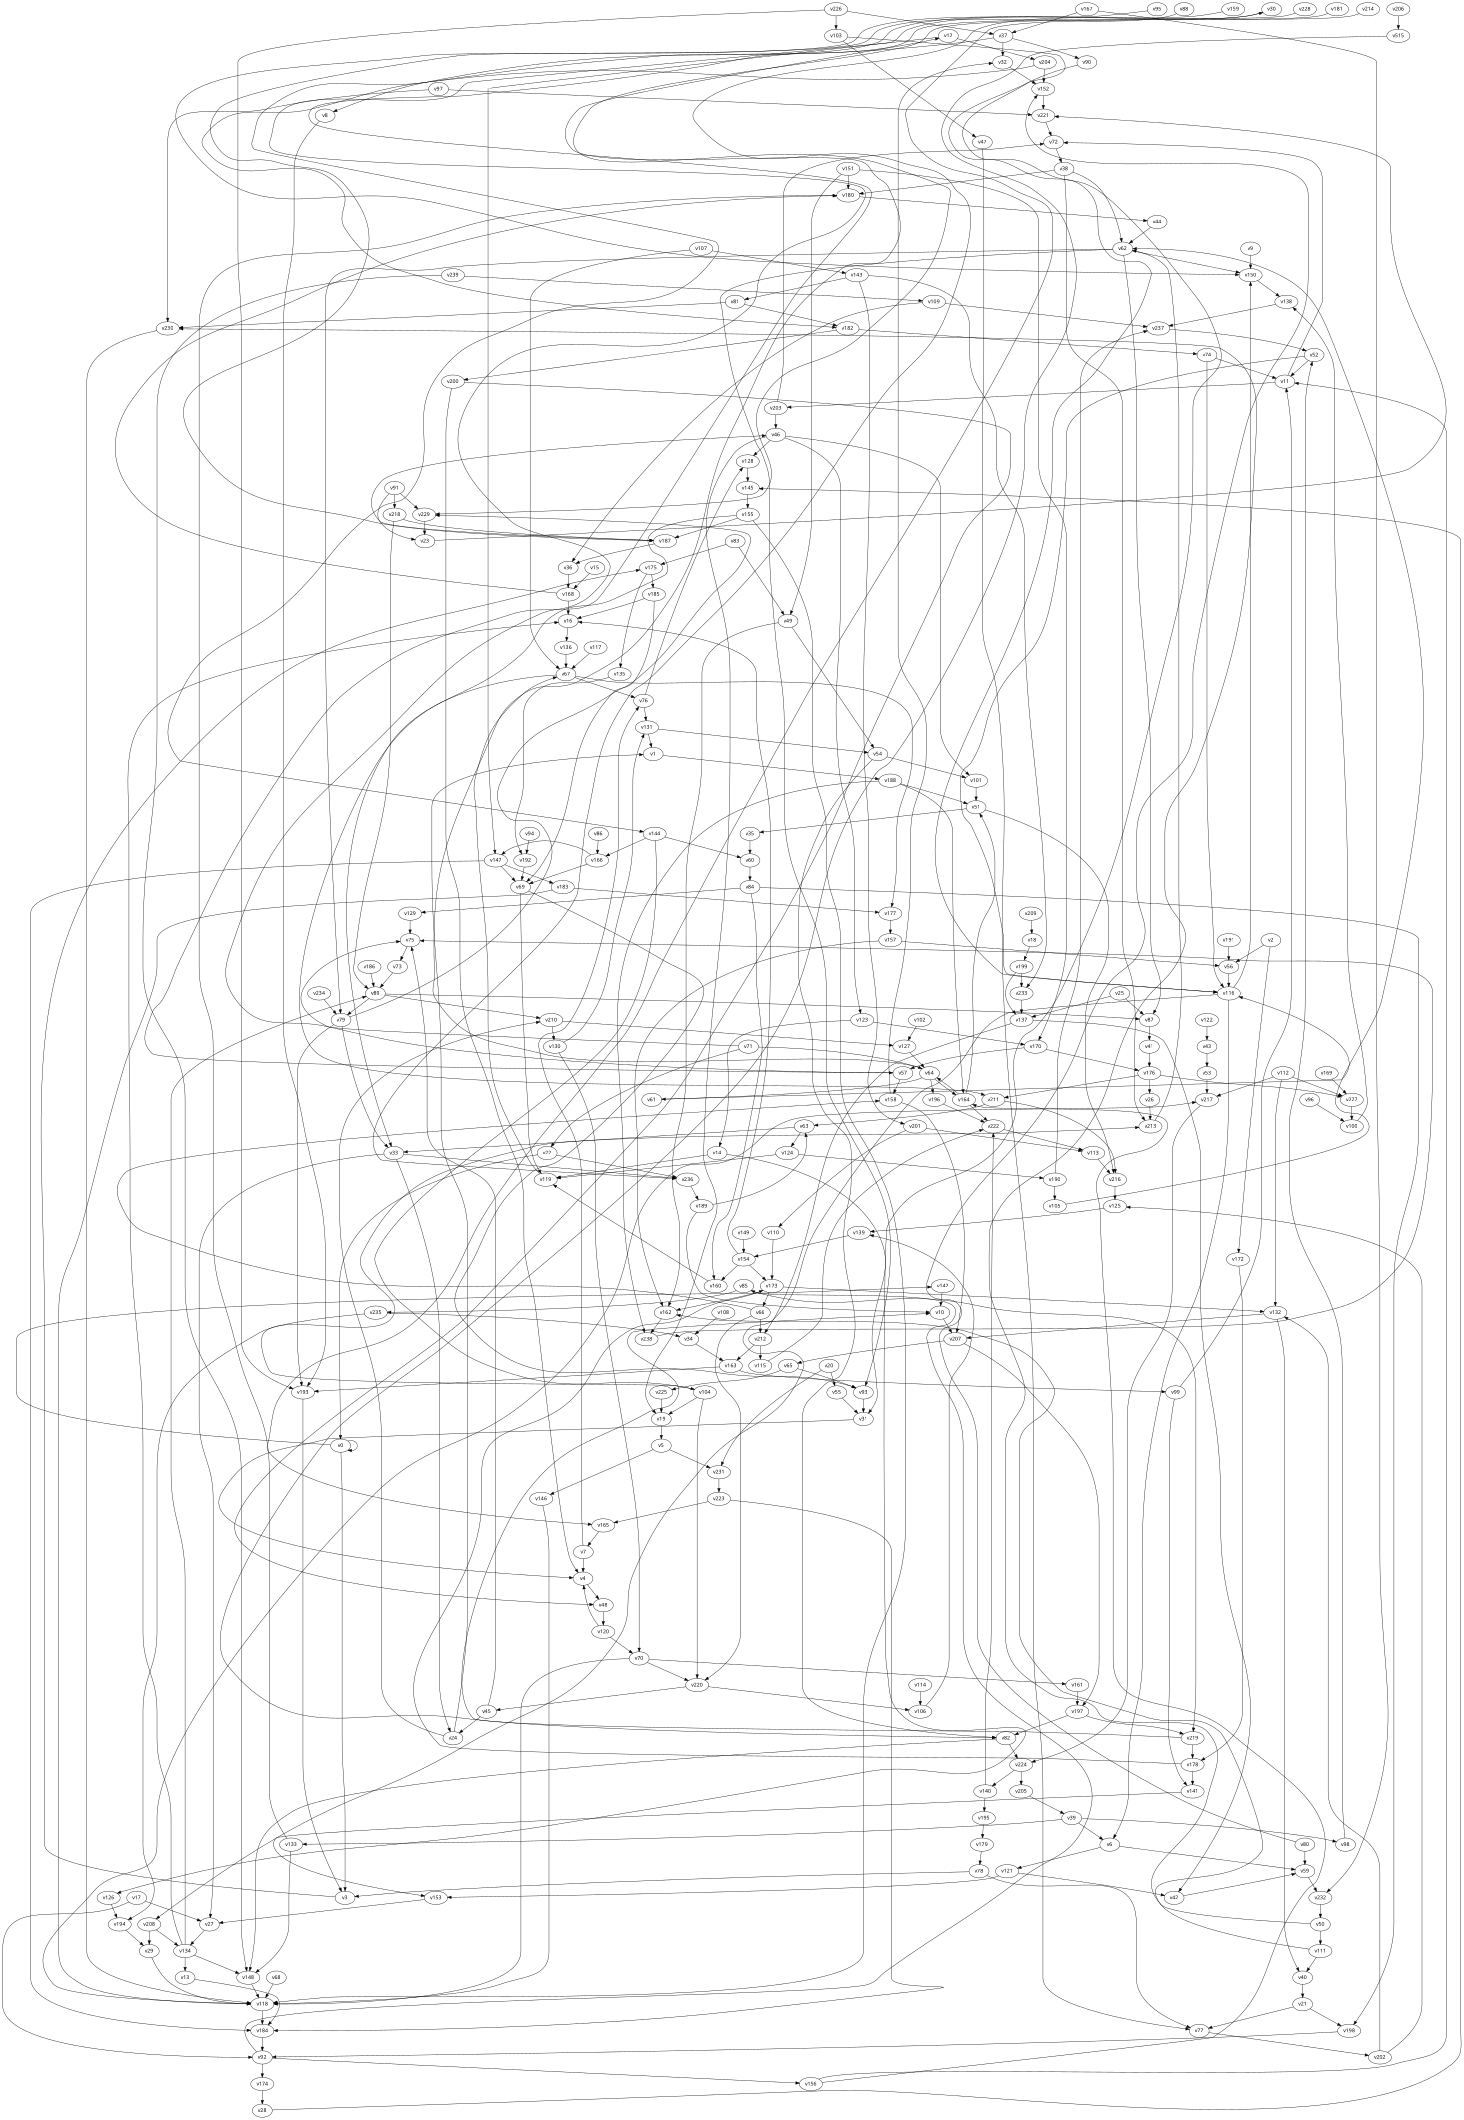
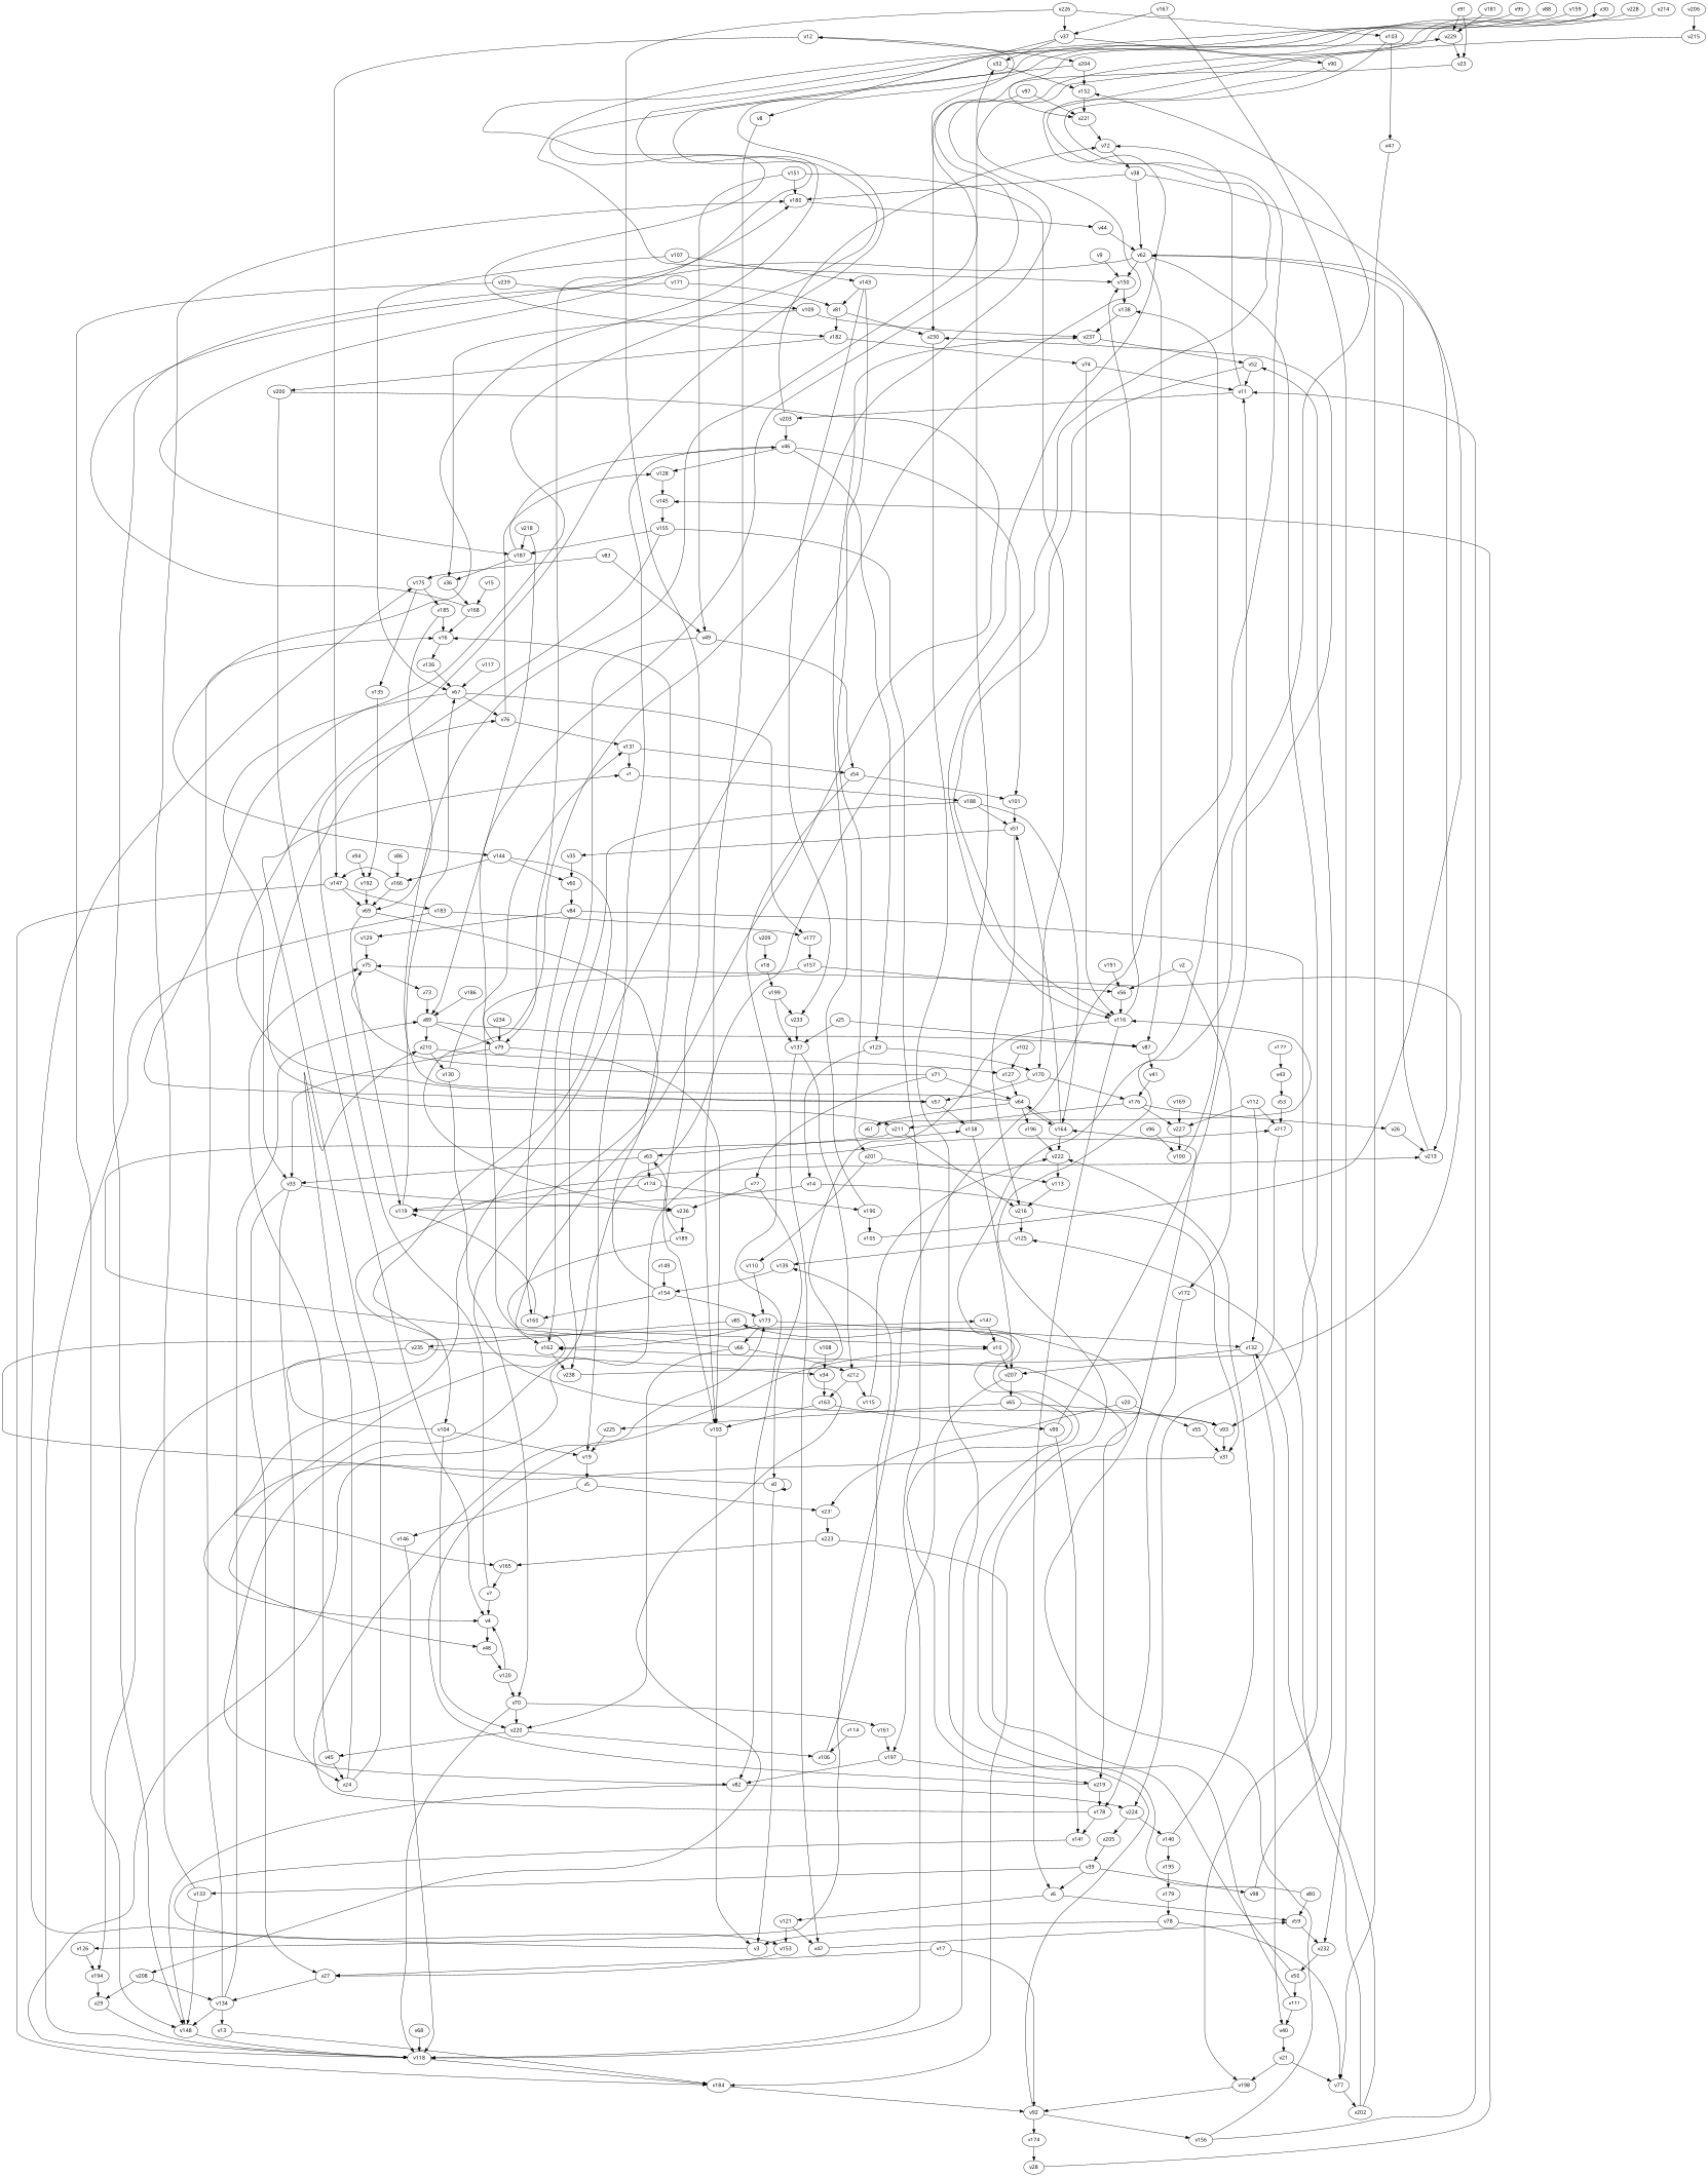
  digraph {
    fontname="Noto Sans"
    node [fontname="Noto Sans" player=1]
    edge [fontname="Noto Sans"]
    v0
    v3
    v142
    v175 [player=0]
    v10 [player=0]
    v1 [player=0]
    v188 [player=0]
    v51
    v164 [player=0]
    v238 [player=0]
    v56 [player=0]
    v2
    v172
    v116
    v178 [player=0]
    v135 [player=0]
    v185 [player=0]
    v4
    v48
    v120
    v146 [player=0]
    v5
    v231
    v118
    v223 [player=0]
    v59 [player=0]
    v6
    v121
    v232
    v42 [player=0]
    v153 [player=0]
    v7
    v76 [player=0]
    v128 [player=0]
    v131
    v8 [player=0]
    v193
    v9
    v150
    v138
    v207 [player=0]
    v65 [player=0]
    v197 [player=0]
    v72 [player=0]
    v11
    v203
    v38 [player=0]
    v46 [player=0]
    v12
    v147
    v204
    v184 [player=0]
    v69 [player=0]
    v183
    v152
    v182 [player=0]
    v13 [player=0]
    v92
    v14 [player=0]
    v31 [player=0]
    v119 [player=0]
    v67
    v15 [player=0]
    v168
    v16 [player=0]
    v180 [player=0]
    v136 [player=0]
    v27 [player=0]
    v17
    v134 [player=0]
    v85
    v156
    v174
    v18
    v199
    v137
    v233 [player=0]
    v19 [player=0]
    v20
    v55
    v21
    v77
    v198
    v202
    v22 [player=0]
    v236
    v189 [player=0]
    v23 [player=0]
    v221
    v24
    v210
    v127 [player=0]
    v130 [player=0]
    v25
    v87
    v41
    v212
    v26 [player=0]
    v213 [player=0]
    v62
    v89
    v148
    v145 [player=0]
    v28
    v155 [player=0]
    v29
    v217 [player=0]
    v30 [player=0]
    v32 [player=0]
    v33
    v34
    v163
    v99 [player=0]
    v60 [player=0]
    v35
    v84
    v36
    v37
    v90
    v79
    v93 [player=0]
    v44
    v39
    v98
    v133 [player=0]
    v52 [player=0]
    v40
    v176
    v227 [player=0]
    v211
    v224 [player=0]
    v53 [player=0]
    v43
    v45 [player=0]
    v75 [player=0]
    v73
    v101 [player=0]
    v123
    v170 [player=0]
    v47
    v70
    v49 [player=0]
    v54
    v162
    v82
    v50
    v111
    v230
    v216 [player=0]
    v125
    v208 [player=0]
    v57
    v158
    v117
    v209
    v129
    v160 [player=0]
    v61
    v229
    v63 [player=0]
    v124 [player=0]
    v190 [player=0]
    v64
    v196 [player=0]
    v222
    v225 [player=0]
    v66 [player=0]
    v220 [player=0]
    v115 [player=0]
    v106
    v177
    v157
    v68 [player=0]
    v161
    v71 [player=0]
    v74 [player=0]
    v132 [player=0]
    v78
    v80
    v81 [player=0]
    v200 [player=0]
    v140 [player=0]
    v205
    v83 [player=0]
    v219 [player=0]
    v235 [player=0]
    v194
    v86 [player=0]
    v166 [player=0]
    v88 [player=0]
    v187 [player=0]
    v91
    v218
    v94 [player=0]
    v192
    v95
    v100 [player=0]
    v96
    v97 [player=0]
    v141
    v237
    v102
    v103
    v126 [player=0]
    v104 [player=0]
    v105
    v139 [player=0]
    v154
    v107 [player=0]
    v143
    v201 [player=0]
    v108 [player=0]
    v109
    v173 [player=0]
    v110
    v112
    v113 [player=0]
    v114
    v122 [player=0]
    v195 [player=0]
    v179
    v144 [player=0]
    v149
    v151
    v159 [player=0]
    v165
    v167
    v169 [player=0]
+   v171
    v181 [player=0]
    v186 [player=0]
    v191 [player=0]
    v206
-   v215 [label=v515]
+   v215
    v214 [player=0]
    v226 [player=0]
    v228 [player=0]
    v234 [player=0]
    v239
    v0 -> v0
    v0 -> v3
    v0 -> v142 [constraint="t mod 2 == 1"]
    v3 -> v175 [constraint="t mod 5 == 3"]
    v142 -> v10
    v175 -> v135
    v175 -> v185
    v10 -> v207
    v1 -> v188
    v188 -> v51
    v188 -> v164
    v188 -> v238
    v51 -> v35
    v51 -> v216
    v164 -> v51
    v164 -> v64
    v164 -> v222
    v238 -> v75 [constraint="t mod 4 == 2"]
    v56 -> v116
    v2 -> v56
    v2 -> v172
    v172 -> v178
    v116 -> v6
    v116 -> v150
    v116 -> v208 [constraint="t mod 3 == 2"]
    v178 -> v141
    v178 -> v173 [constraint="t >= 3"]
    v135 -> v192
    v185 -> v69
    v185 -> v16
    v4 -> v48
    v48 -> v120
    v120 -> v4
    v120 -> v70
    v146 -> v118
    v5 -> v146
    v5 -> v231
    v231 -> v223
    v118 -> v184
    v118 -> v217 [constraint="t < 13"]
    v223 -> v184
    v223 -> v165
    v59 -> v232
    v6 -> v59
    v6 -> v121
    v121 -> v42
    v121 -> v153
    v232 -> v50
    v42 -> v59 [constraint="t >= 1"]
    v153 -> v27
    v7 -> v4
    v7 -> v76
    v76 -> v128
    v76 -> v131
    v128 -> v145
    v131 -> v1
    v131 -> v54
    v8 -> v193
    v193 -> v3
    v9 -> v150
    v150 -> v138
    v138 -> v237
    v207 -> v65
    v207 -> v197
    v65 -> v93
    v65 -> v225
    v197 -> v82
    v197 -> v219
    v72 -> v38
    v11 -> v72
    v11 -> v203
    v203 -> v72
    v203 -> v46
    v38 -> v180
    v38 -> v213
    v38 -> v62
    v46 -> v128
    v46 -> v19
    v46 -> v101
    v46 -> v123
    v12 -> v147
    v12 -> v204
    v147 -> v184
    v147 -> v69
    v147 -> v183
    v204 -> v152
    v204 -> v182 [constraint="t >= 2"]
    v184 -> v92
    v69 -> v119
    v69 -> v93 [constraint="t >= 5"]
    v183 -> v118
    v183 -> v177
    v152 -> v221
    v182 -> v74
    v182 -> v200
    v13 -> v184 [constraint="t mod 3 == 0"]
    v92 -> v85 [constraint="t < 7"]
    v92 -> v156
    v92 -> v174
    v14 -> v31
    v14 -> v119
    v31 -> v4 [constraint="t < 13"]
    v119 -> v67
    v67 -> v76
    v67 -> v33
    v67 -> v177
    v15 -> v168
    v168 -> v16
    v168 -> v180 [constraint="t mod 4 == 3"]
    v16 -> v136
    v180 -> v44
    v136 -> v67
    v27 -> v134
    v17 -> v92
    v17 -> v27
    v134 -> v13
    v134 -> v16
    v134 -> v89
    v134 -> v148
    v85 -> v219
    v85 -> v235
    v156 -> v164 [constraint="t mod 3 == 1"]
    v156 -> v11
    v174 -> v28
    v18 -> v199
    v199 -> v137
    v199 -> v233
    v137 -> v42
    v137 -> v212
    v233 -> v137
    v19 -> v5
    v20 -> v231
    v20 -> v55
    v55 -> v31
    v21 -> v77
    v21 -> v198
    v77 -> v202
    v198 -> v92 [constraint="t >= 3"]
    v202 -> v125
    v202 -> v132
    v22 -> v0
    v22 -> v236
    v236 -> v189
    v189 -> v10 [constraint="t >= 1"]
    v189 -> v63
    v23 -> v221 [constraint="t mod 4 == 1"]
    v221 -> v72
    v24 -> v1
    v24 -> v210
    v210 -> v127
    v210 -> v130
    v127 -> v64
    v130 -> v131
    v130 -> v70
    v25 -> v137
    v25 -> v87
    v87 -> v41
    v41 -> v176
    v212 -> v163
    v212 -> v115
    v26 -> v213
    v213 -> v62
    v62 -> v150
    v62 -> v87
    v62 -> v79
    v62 -> v93
    v89 -> v210
    v89 -> v87
    v89 -> v79
    v148 -> v118
    v145 -> v155
    v28 -> v145 [constraint="t < 7"]
    v155 -> v118
    v155 -> v211 [constraint="t mod 2 == 1"]
    v155 -> v187
    v29 -> v118
    v217 -> v224
    v30 -> v236 [constraint="t >= 4"]
    v32 -> v152
    v33 -> v27
    v33 -> v236
    v33 -> v24
    v34 -> v163
    v163 -> v193
    v163 -> v99
    v99 -> v11
    v99 -> v141
    v60 -> v84
    v35 -> v60
    v84 -> v198
    v84 -> v129
    v84 -> v160
    v36 -> v168
    v37 -> v8
    v37 -> v32
    v37 -> v90
    v90 -> v116 [constraint="t >= 2"]
    v79 -> v193
    v79 -> v33
    v79 -> v229 [constraint="t >= 5"]
    v93 -> v31
    v44 -> v62
    v39 -> v6
    v39 -> v98
    v39 -> v133
    v98 -> v52
    v133 -> v180
    v133 -> v148
    v52 -> v116 [constraint="t < 6"]
    v52 -> v11
    v40 -> v21
    v176 -> v26
    v176 -> v227
    v176 -> v211
    v227 -> v100
    v211 -> v216
    v211 -> v63
    v224 -> v140
    v224 -> v205
    v53 -> v217
    v43 -> v53
    v45 -> v24
    v45 -> v75
    v75 -> v73
    v73 -> v89
    v101 -> v51
    v123 -> v14
    v123 -> v170
    v170 -> v176
    v170 -> v57
    v47 -> v77
    v70 -> v118
    v70 -> v220
    v70 -> v161
    v49 -> v54
    v49 -> v162
    v54 -> v101
    v54 -> v82
    v162 -> v238
    v82 -> v148
    v82 -> v224
    v50 -> v111
    v50 -> v230 [constraint="t mod 2 == 0"]
    v111 -> v40
    v111 -> v162 [constraint="t >= 2"]
    v230 -> v118
    v216 -> v125
    v125 -> v139
    v208 -> v134
    v208 -> v29
    v57 -> v30 [constraint="t >= 2"]
    v57 -> v158
    v158 -> v207
    v158 -> v32
    v117 -> v67
    v209 -> v18
    v129 -> v75
    v160 -> v119 [constraint="t >= 3"]
    v61 -> v116 [constraint="t mod 3 == 1"]
    v229 -> v23
    v63 -> v33
    v63 -> v124
    v124 -> v119
    v124 -> v190
    v190 -> v237
    v190 -> v105
    v64 -> v164
    v64 -> v12 [constraint="t mod 4 == 3"]
    v64 -> v61
    v64 -> v196
    v196 -> v222
    v222 -> v113
    v225 -> v19
    v66 -> v212
    v66 -> v158 [constraint="t < 5"]
    v66 -> v220
    v220 -> v45
    v220 -> v106
    v115 -> v222
    v106 -> v139
    v177 -> v157
    v157 -> v56
    v157 -> v162
    v68 -> v118
    v161 -> v197
    v71 -> v22
    v71 -> v75 [constraint="t < 15"]
    v71 -> v64
    v74 -> v116
    v74 -> v11
    v132 -> v207
    v132 -> v40
    v78 -> v3
    v78 -> v77
    v80 -> v59
    v80 -> v152 [constraint="t >= 3"]
    v81 -> v182
    v81 -> v230
    v200 -> v4
    v200 -> v48 [constraint="t < 8"]
    v140 -> v222
    v140 -> v195
    v205 -> v39
    v83 -> v175
    v83 -> v49
    v219 -> v10 [constraint="t < 13"]
    v219 -> v178
    v235 -> v34
    v235 -> v194
    v194 -> v29
    v86 -> v166
    v166 -> v147 [constraint="t mod 4 == 0"]
    v166 -> v69
    v88 -> v187 [constraint="t mod 4 == 3"]
    v187 -> v46 [constraint="t mod 3 == 1"]
    v187 -> v36
    v91 -> v23
    v91 -> v229
-   v91 -> v218
    v218 -> v89
    v218 -> v187
    v94 -> v192
    v192 -> v69
    v95 -> v150 [constraint="t >= 1"]
    v100 -> v138
    v96 -> v100
    v97 -> v221
    v97 -> v230
    v141 -> v153 [constraint="t >= 3"]
    v237 -> v52
    v102 -> v127
    v103 -> v47
    v103 -> v126 [constraint="t < 14"]
    v126 -> v194
    v104 -> v19
    v104 -> v213 [constraint="t >= 3"]
    v104 -> v220
    v105 -> v62 [constraint="t mod 5 == 3"]
    v139 -> v154
    v154 -> v16
    v154 -> v160
    v154 -> v173
    v107 -> v67
    v107 -> v143
    v143 -> v233
    v143 -> v81
    v143 -> v201
    v201 -> v110
    v201 -> v113
    v108 -> v34
    v109 -> v36
    v109 -> v237
    v173 -> v162
    v173 -> v66
    v173 -> v132
    v110 -> v173
    v112 -> v217
    v112 -> v227
    v112 -> v132
    v113 -> v216
    v114 -> v106
    v122 -> v43
    v195 -> v179
    v179 -> v78
    v144 -> v60
    v144 -> v166
    v144 -> v104 [constraint="t < 10"]
    v149 -> v154
    v151 -> v180
    v151 -> v170
    v151 -> v49
    v159 -> v144 [constraint="t mod 2 == 1"]
    v165 -> v7
    v167 -> v232
    v167 -> v37
    v169 -> v227
+   v171 -> v148
+   v171 -> v81
    v181 -> v229 [constraint="t < 11"]
    v186 -> v89
    v191 -> v56
    v206 -> v215
    v215 -> v82 [constraint="t < 13"]
    v214 -> v165 [constraint="t mod 5 == 0"]
    v226 -> v193
    v226 -> v37
    v226 -> v103
    v228 -> v57 [constraint="t >= 3"]
    v234 -> v79
    v239 -> v148
    v239 -> v109
  }
